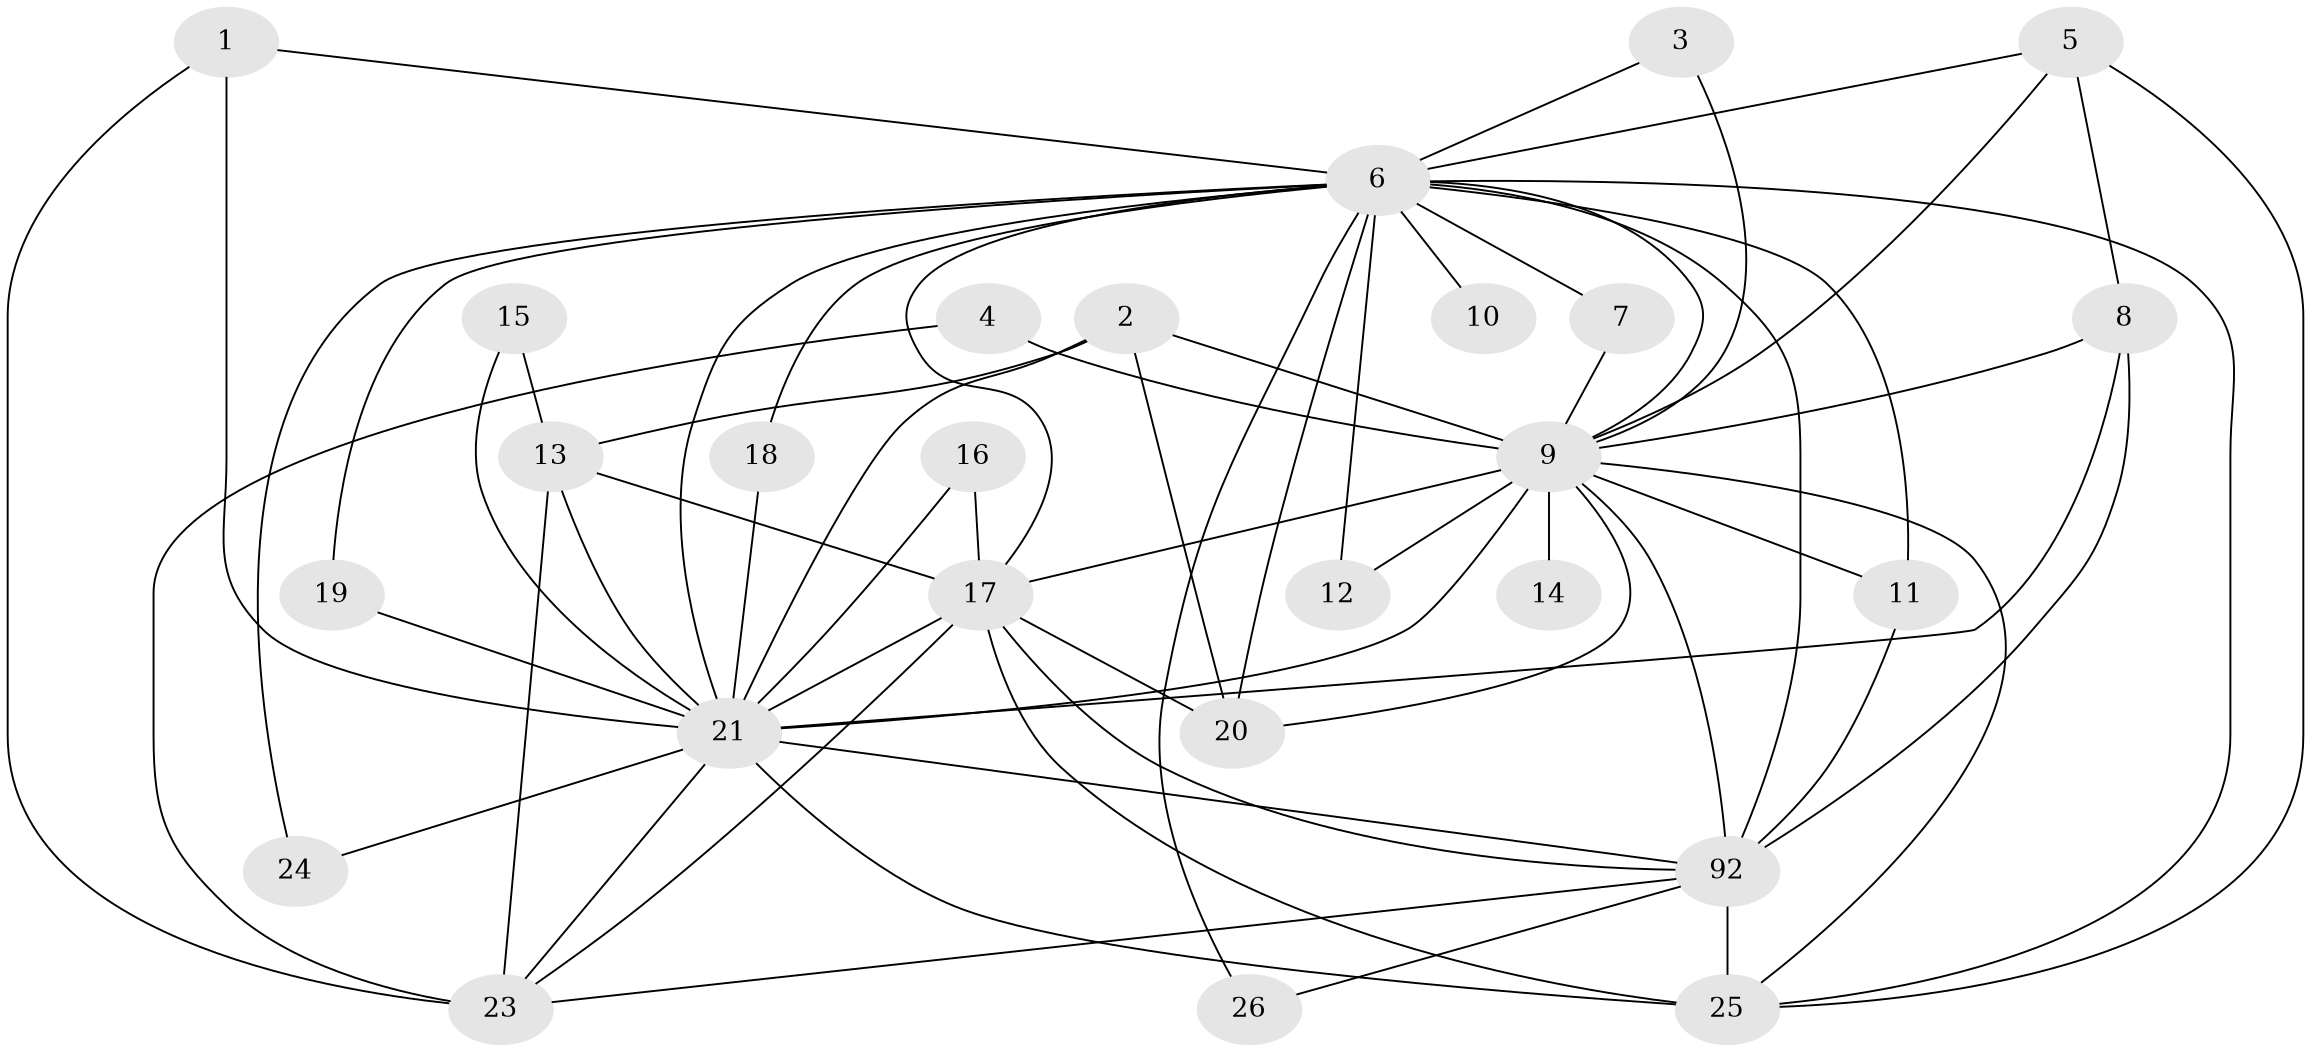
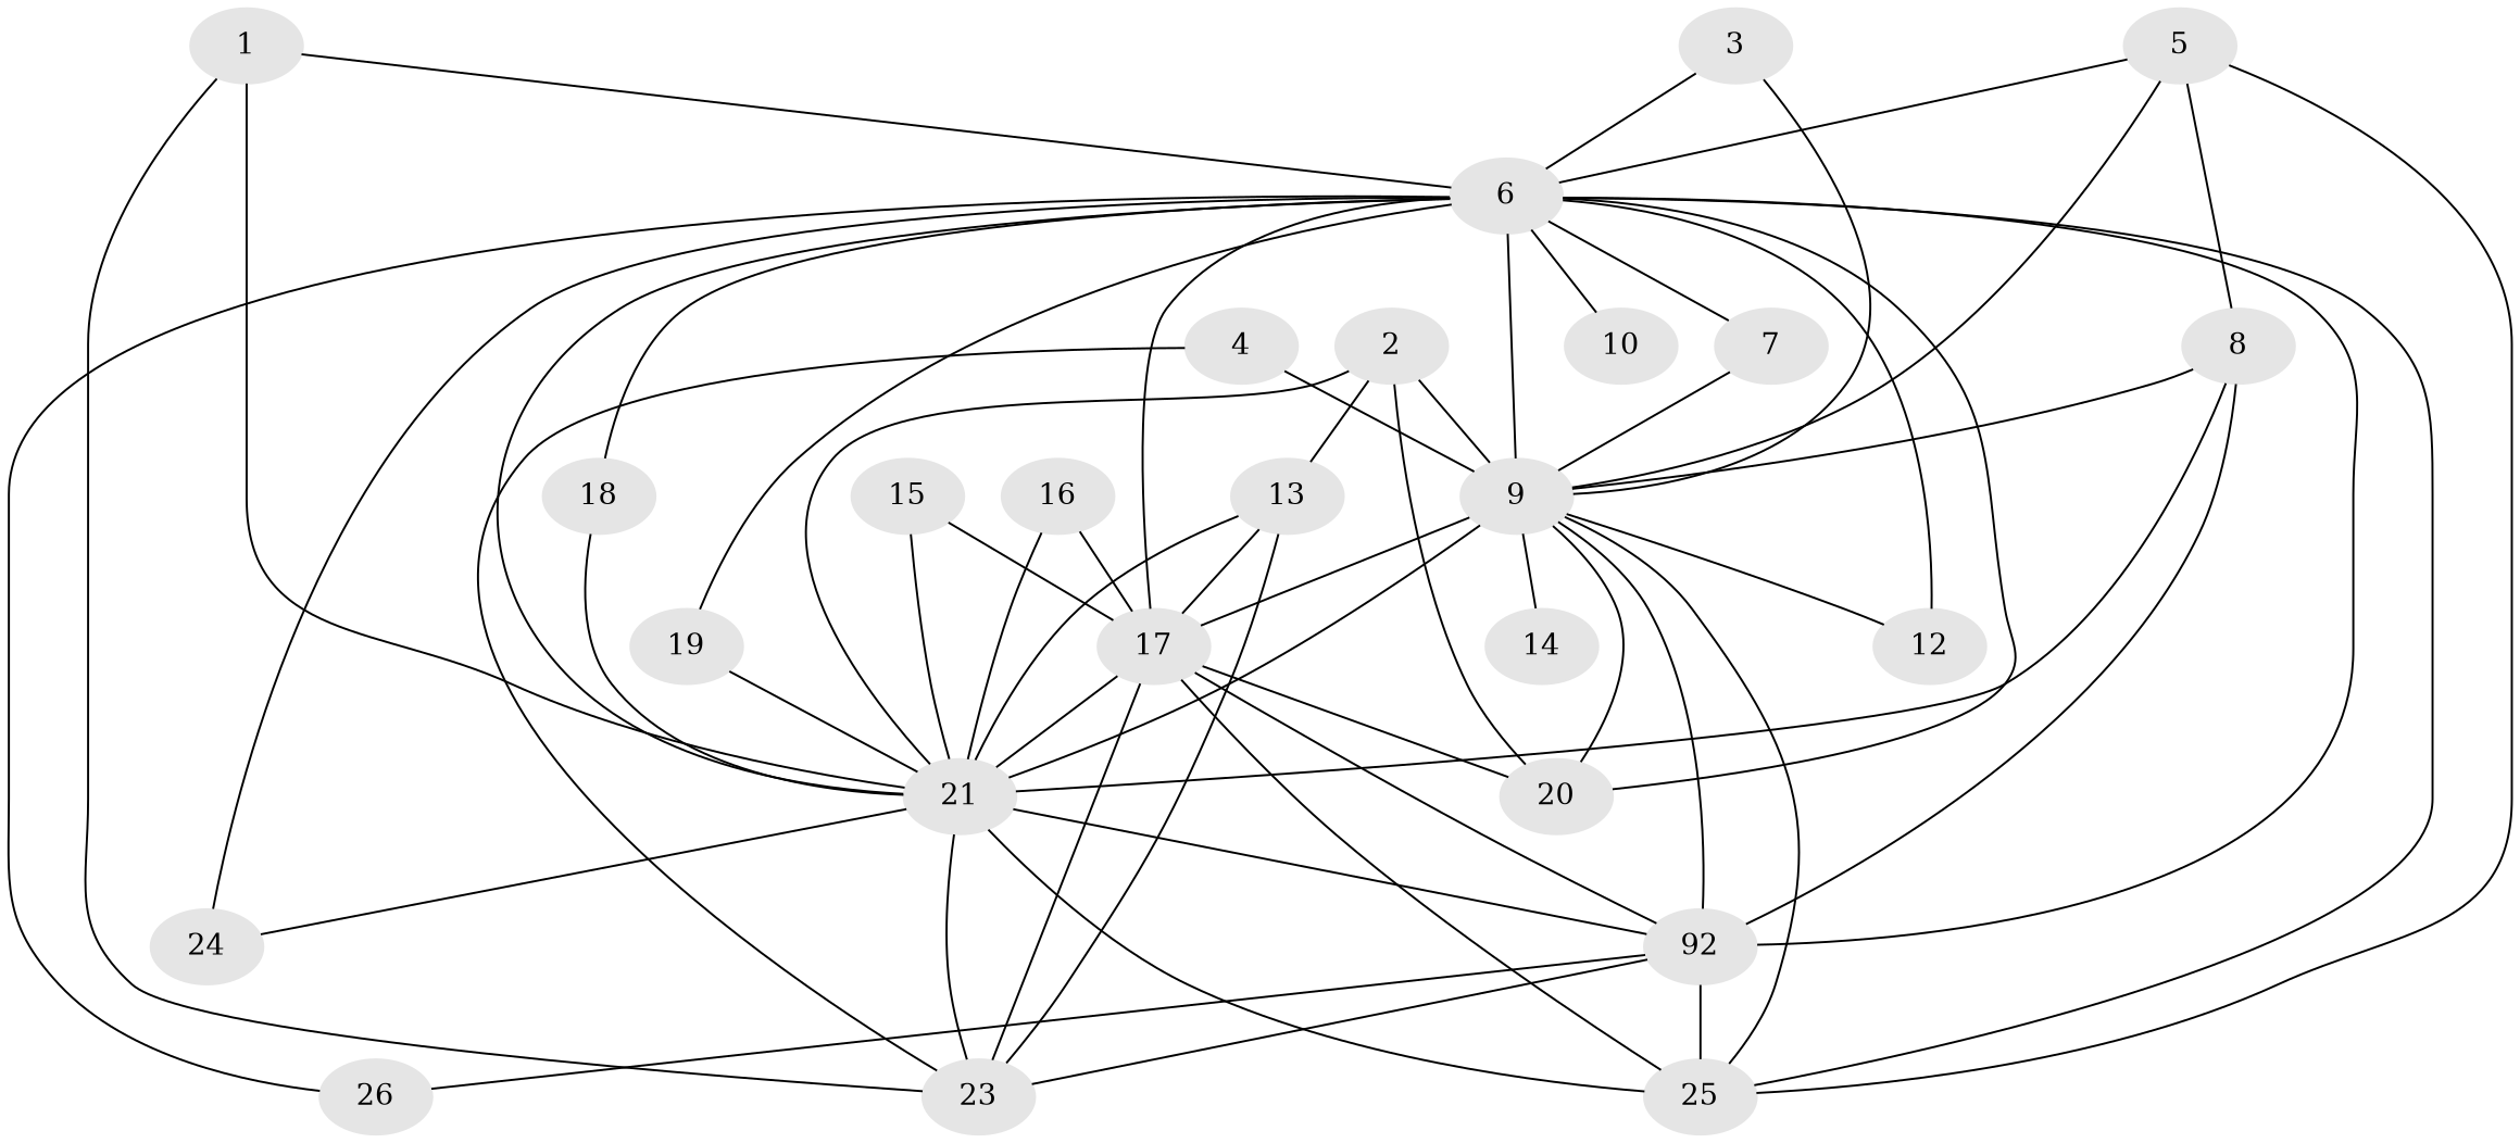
  graph {
    node [color=gray90 style=filled]
    edge [weight=1.0]
    1
    6
    21
    23
    9
    20
    25
    7
    10
-   11
    12
    17
    18
    19
    n15 [label=92]
    24
    26
    2
    13
    14
    3
    4
    5
    8
    15
    16
    1 -- 6
    1 -- 21
    1 -- 23
    6 -- 21 [weight=5.0]
    6 -- 9 [weight=4.0]
    6 -- 20
    6 -- 25 [weight=2.0]
    6 -- 7
    6 -- 10
-   6 -- 11
    6 -- 12
    6 -- 17 [weight=4.0]
    6 -- 18
    6 -- 19
    6 -- n15 [weight=4.0]
    6 -- 24
    6 -- 26
    21 -- 23
    21 -- 25 [weight=2.0]
    21 -- n15 [weight=2.0]
    21 -- 24
    9 -- 21 [weight=5.0]
    9 -- 20
    9 -- 25 [weight=2.0]
-   9 -- 11
    9 -- 12
    9 -- 17 [weight=5.0]
    9 -- n15 [weight=2.0]
    9 -- 14 [weight=2.0]
    7 -- 9
-   11 -- n15
    17 -- 21 [weight=4.0]
    17 -- 23
    17 -- 20
    17 -- 25 [weight=3.0]
    17 -- n15 [weight=2.0]
    18 -- 21
    19 -- 21 [weight=2.0]
    n15 -- 23
    n15 -- 25
    n15 -- 26
    2 -- 21
    2 -- 9
    2 -- 20
    2 -- 13
    13 -- 21 [weight=2.0]
    13 -- 23
    13 -- 17
    3 -- 6
    3 -- 9
    4 -- 23
    4 -- 9
    5 -- 6
    5 -- 9
    5 -- 25
    5 -- 8
    8 -- 21
    8 -- 9
    8 -- n15
    15 -- 21
-   15 -- 13
+   15 -- 17
    16 -- 21
    16 -- 17
  }
